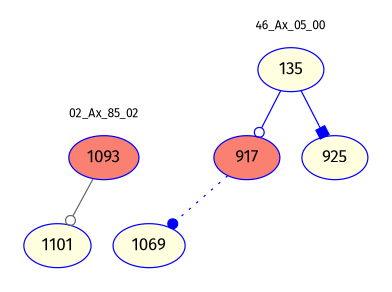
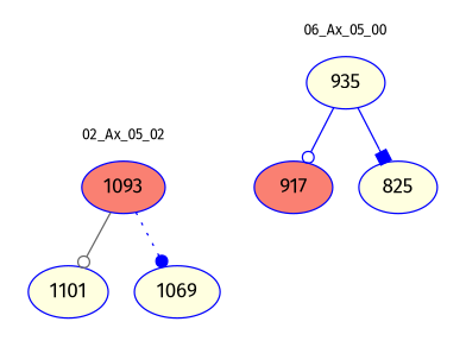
  digraph {
    fontname="Fira Sans"
    node [color=blue fillcolor=lightyellow fontname="Fira Sans" style=filled]
    edge [arrowhead=odot color=blue fontname="Fira Sans" style=solid]
    n1 [fillcolor=salmon label=1093]
    n2 [label=1069]
    n3 [label=1101]
-   n4 [label=135]
+   n4 [label=935]
    n5 [fillcolor=salmon label=917]
-   n6 [label=925]
+   n6 [label=825]
    subgraph cluster_1 {
      color=white
      fontsize=10
-     label="02_Ax_85_02"
+     label="02_Ax_05_02"
      n1
      n2
      n3
    }
    subgraph cluster_2 {
      color=white
      fontsize=10
-     label="46_Ax_05_00"
+     label="06_Ax_05_00"
      n4
      n5
      n6
    }
-   n5 -> n2 [arrowhead=dot style=dotted]
+   n1 -> n2 [arrowhead=dot style=dotted]
    n1 -> n3 [color=gray40]
    n4 -> n5
    n4 -> n6 [arrowhead=box]
  }
